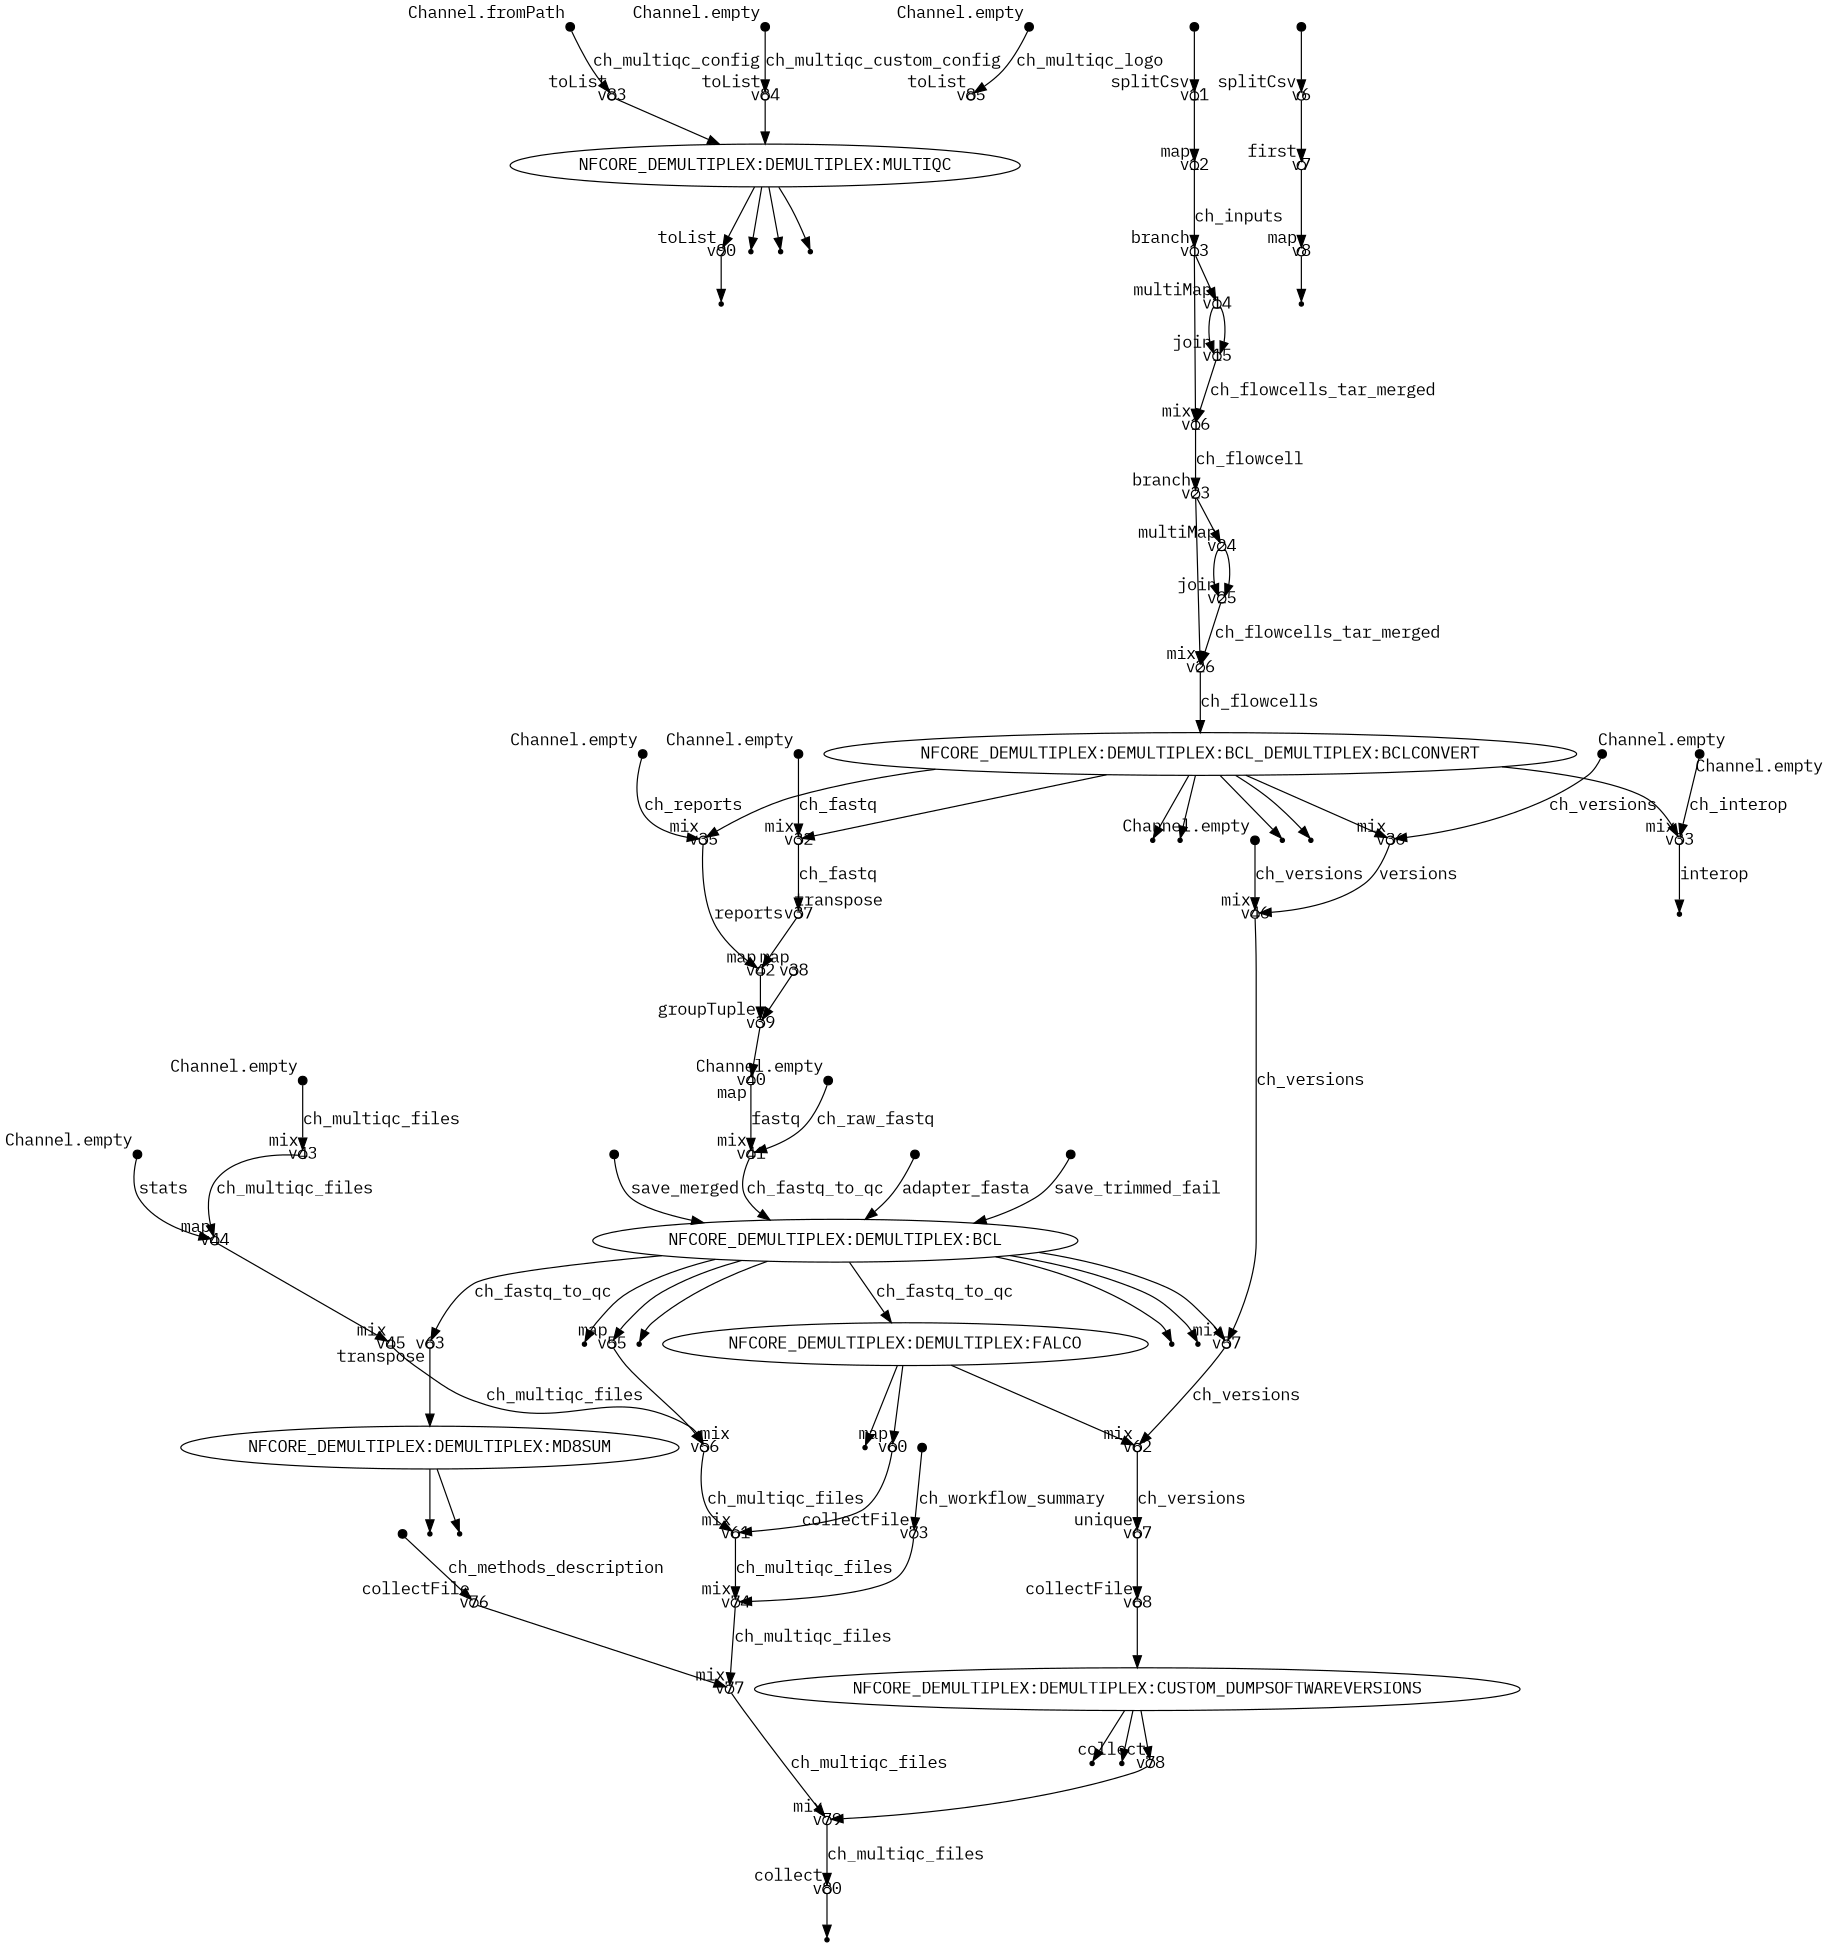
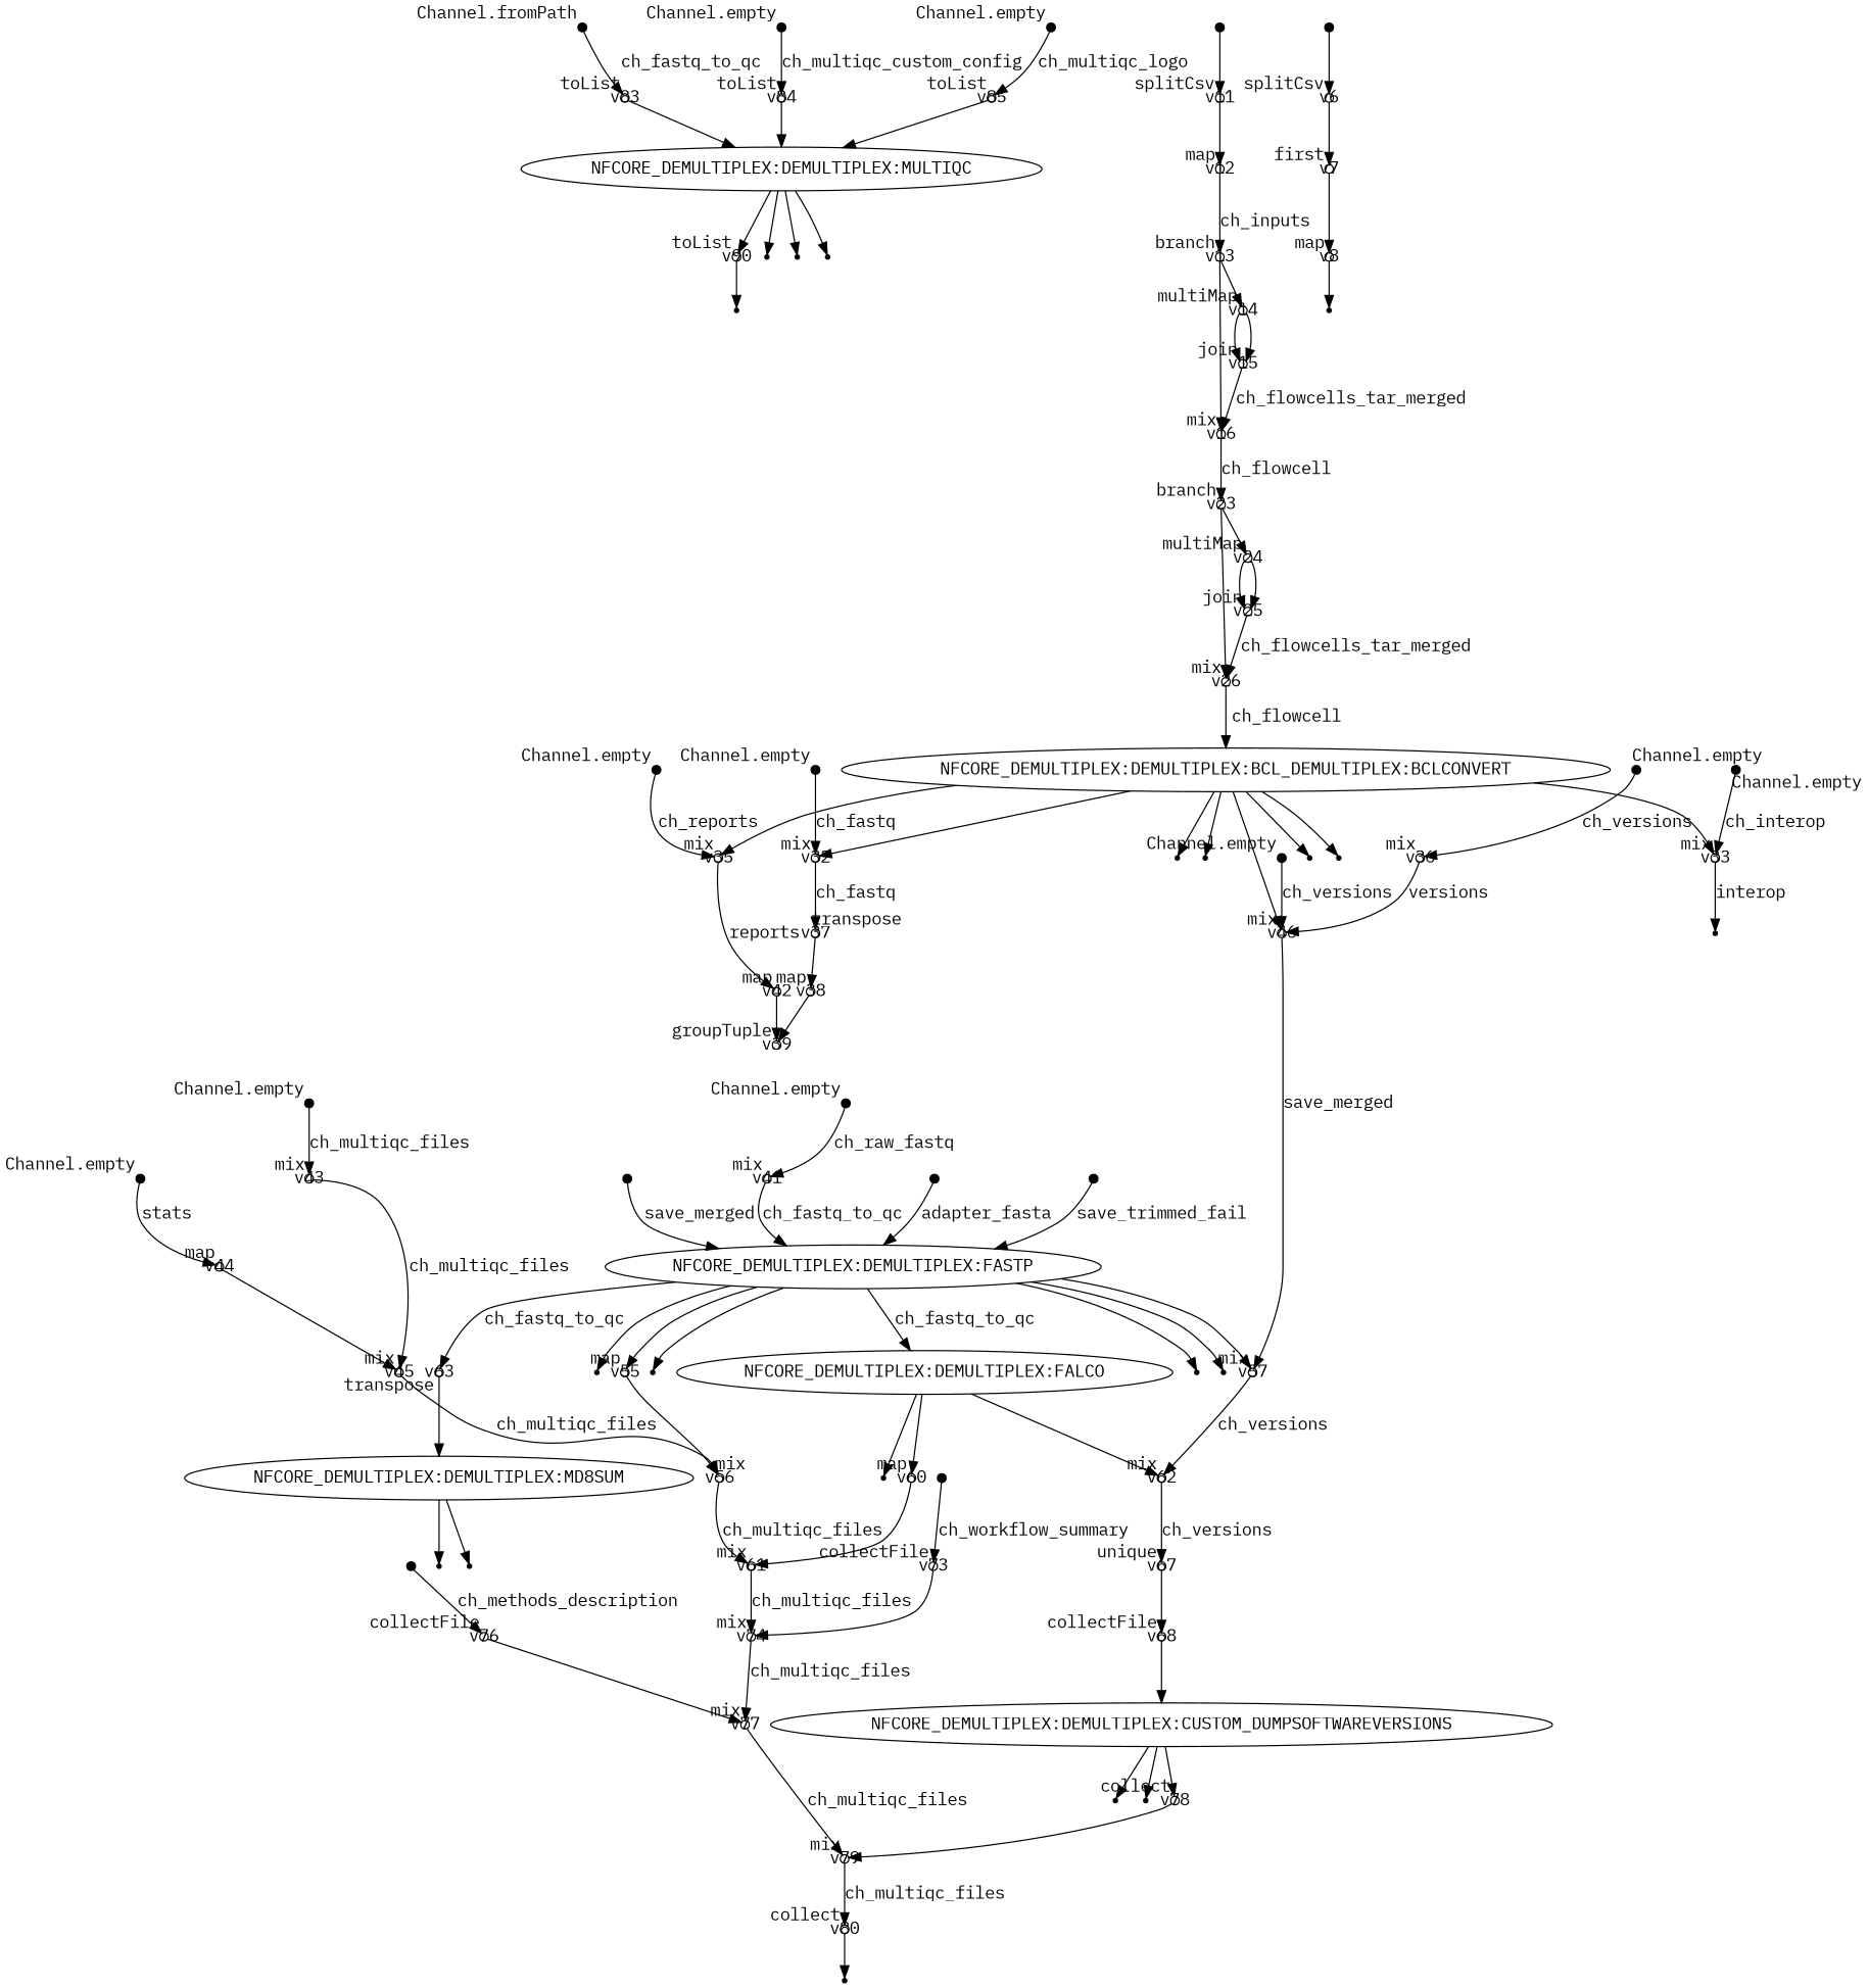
  digraph {
    fontname="IBM Plex Mono"
    node [fixedsize=true fontname="IBM Plex Mono" shape=circle]
    edge [fontname="IBM Plex Mono"]
    v0 [shape=point width=0.1 xlabel="Channel.fromPath"]
    v83 [width=0.1 xlabel=toList]
    n3 [label="NFCORE_DEMULTIPLEX:DEMULTIPLEX:MULTIQC" fixedsize="" shape=""]
    v90 [width=0.1 xlabel=toList]
    v89 [shape=point fixedsize=""]
    v88 [shape=point fixedsize=""]
    v87 [shape=point fixedsize=""]
    v1 [shape=point width=0.1 xlabel="Channel.empty"]
    v84 [width=0.1 xlabel=toList]
    v2 [shape=point width=0.1 xlabel="Channel.empty"]
    v85 [width=0.1 xlabel=toList]
    v3 [shape=point width=0.1 xlabel="Channel.empty"]
    v46 [width=0.1 xlabel=mix]
    v57 [width=0.1 xlabel=mix]
    v62 [width=0.1 xlabel=mix]
    v4 [shape=point width=0.1 xlabel="Channel.empty"]
    v43 [width=0.1 xlabel=mix]
    v45 [width=0.1 xlabel=mix]
    v56 [width=0.1 xlabel=mix]
    v5 [shape=point width=0.1]
    v6 [width=0.1 xlabel=splitCsv]
    v7 [width=0.1 xlabel=first]
    v8 [width=0.1 xlabel=map]
    v9 [shape=point fixedsize=""]
    v10 [shape=point width=0.1]
    v11 [width=0.1 xlabel=splitCsv]
    v12 [width=0.1 xlabel=map]
    v13 [width=0.1 xlabel=branch]
    v16 [width=0.1 xlabel=mix]
    v14 [width=0.1 xlabel=multiMap]
    v23 [width=0.1 xlabel=branch]
    v15 [width=0.1 xlabel=join]
    v26 [width=0.1 xlabel=mix]
    v24 [width=0.1 xlabel=multiMap]
    n35 [label="NFCORE_DEMULTIPLEX:DEMULTIPLEX:BCL_DEMULTIPLEX:BCLCONVERT" fixedsize="" shape=""]
    v25 [width=0.1 xlabel=join]
    v17 [shape=point width=0.1 xlabel="Channel.empty"]
    v41 [width=0.1 xlabel=mix]
-   n39 [label="NFCORE_DEMULTIPLEX:DEMULTIPLEX:BCL" fixedsize="" shape=""]
+   n39 [label="NFCORE_DEMULTIPLEX:DEMULTIPLEX:FASTP" fixedsize="" shape=""]
    n40 [label="NFCORE_DEMULTIPLEX:DEMULTIPLEX:FALCO" fixedsize="" shape=""]
    v55 [width=0.1 xlabel=map]
    v54 [shape=point fixedsize=""]
    v53 [shape=point fixedsize=""]
    v52 [shape=point fixedsize=""]
    v51 [shape=point fixedsize=""]
    v63 [width=0.1 xlabel=transpose]
    v18 [shape=point width=0.1 xlabel="Channel.empty"]
    v36 [width=0.1 xlabel=mix]
    v19 [shape=point width=0.1 xlabel="Channel.empty"]
    v32 [width=0.1 xlabel=mix]
    v37 [width=0.1 xlabel=transpose]
    v38 [width=0.1 xlabel=map]
    v20 [shape=point width=0.1 xlabel="Channel.empty"]
    v35 [width=0.1 xlabel=mix]
    v42 [width=0.1 xlabel=map]
    v39 [width=0.1 xlabel=groupTuple]
    v21 [shape=point width=0.1 xlabel="Channel.empty"]
    v44 [width=0.1 xlabel=map]
    v22 [shape=point width=0.1 xlabel="Channel.empty"]
    v33 [width=0.1 xlabel=mix]
    v34 [shape=point fixedsize=""]
    v31 [shape=point fixedsize=""]
    v30 [shape=point fixedsize=""]
    v29 [shape=point fixedsize=""]
    v28 [shape=point fixedsize=""]
-   v40 [width=0.1 xlabel=map]
    v59 [shape=point fixedsize=""]
    v60 [width=0.1 xlabel=map]
    n69 [label="NFCORE_DEMULTIPLEX:DEMULTIPLEX:MD8SUM" fixedsize="" shape=""]
    v61 [width=0.1 xlabel=mix]
    v74 [width=0.1 xlabel=mix]
    v67 [width=0.1 xlabel=unique]
    v47 [shape=point width=0.1]
    v48 [shape=point width=0.1]
    v49 [shape=point width=0.1]
    v77 [width=0.1 xlabel=mix]
    v68 [width=0.1 xlabel=collectFile]
    v79 [width=0.1 xlabel=mix]
    n79 [label="NFCORE_DEMULTIPLEX:DEMULTIPLEX:CUSTOM_DUMPSOFTWAREVERSIONS" fixedsize="" shape=""]
    v66 [shape=point fixedsize=""]
    v65 [shape=point fixedsize=""]
    v71 [shape=point fixedsize=""]
    v78 [width=0.1 xlabel=collect]
    v70 [shape=point fixedsize=""]
    v80 [width=0.1 xlabel=collect]
    v72 [shape=point width=0.1]
    v73 [width=0.1 xlabel=collectFile]
    v75 [shape=point width=0.1]
    v76 [width=0.1 xlabel=collectFile]
    v81 [shape=point fixedsize=""]
    v91 [shape=point fixedsize=""]
-   v0 -> v83 [label=ch_multiqc_config]
+   v0 -> v83 [label=ch_fastq_to_qc]
    v83 -> n3
    n3 -> v90
    n3 -> v89
    n3 -> v88
    n3 -> v87
    v90 -> v91
    v1 -> v84 [label=ch_multiqc_custom_config]
    v84 -> n3
    v2 -> v85 [label=ch_multiqc_logo]
+   v85 -> n3
    v3 -> v46 [label=ch_versions]
-   v46 -> v57 [label=ch_versions]
+   v46 -> v57 [label=save_merged]
    v57 -> v62 [label=ch_versions]
    v62 -> v67 [label=ch_versions]
    v4 -> v43 [label=ch_multiqc_files]
-   v43 -> v44 [label=ch_multiqc_files]
+   v43 -> v45 [label=ch_multiqc_files]
    v45 -> v56 [label=ch_multiqc_files]
    v56 -> v61 [label=ch_multiqc_files]
    v5 -> v6
    v6 -> v7
    v7 -> v8
    v8 -> v9
    v10 -> v11
    v11 -> v12
    v12 -> v13 [label=ch_inputs]
    v13 -> v16
    v13 -> v14
    v16 -> v23 [label=ch_flowcell]
    v14 -> v15
    v14 -> v15
    v23 -> v26
    v23 -> v24
    v15 -> v16 [label=ch_flowcells_tar_merged]
-   v26 -> n35 [label=ch_flowcells]
+   v26 -> n35 [label=ch_flowcell]
    v24 -> v25
    v24 -> v25
-   n35 -> v36
+   n35 -> v46
    n35 -> v32
    n35 -> v35
    n35 -> v33
    n35 -> v31
    n35 -> v30
    n35 -> v29
    n35 -> v28
    v25 -> v26 [label=ch_flowcells_tar_merged]
    v17 -> v41 [label=ch_raw_fastq]
    v41 -> n39 [label=ch_fastq_to_qc]
    n39 -> v57
    n39 -> n40 [label=ch_fastq_to_qc]
    n39 -> v55
    n39 -> v54
    n39 -> v53
    n39 -> v52
    n39 -> v51
    n39 -> v63 [label=ch_fastq_to_qc]
    n40 -> v62
    n40 -> v59
    n40 -> v60
    v55 -> v56
    v63 -> n69
    v18 -> v36 [label=ch_versions]
    v36 -> v46 [label=versions]
    v19 -> v32 [label=ch_fastq]
    v32 -> v37 [label=ch_fastq]
-   v37 -> v42
+   v37 -> v38
    v38 -> v39
    v20 -> v35 [label=ch_reports]
    v35 -> v42 [label=reports]
    v42 -> v39
-   v39 -> v40
    v21 -> v44 [label=stats]
    v44 -> v45
    v22 -> v33 [label=ch_interop]
    v33 -> v34 [label=interop]
-   v40 -> v41 [label=fastq]
    v60 -> v61
    n69 -> v66
    n69 -> v65
    v61 -> v74 [label=ch_multiqc_files]
    v74 -> v77 [label=ch_multiqc_files]
    v67 -> v68
    v47 -> n39 [label=adapter_fasta]
    v48 -> n39 [label=save_trimmed_fail]
    v49 -> n39 [label=save_merged]
    v77 -> v79 [label=ch_multiqc_files]
    v68 -> n79
    v79 -> v80 [label=ch_multiqc_files]
    n79 -> v71
    n79 -> v78
    n79 -> v70
    v78 -> v79
    v80 -> v81
    v72 -> v73 [label=ch_workflow_summary]
    v73 -> v74
    v75 -> v76 [label=ch_methods_description]
    v76 -> v77
  }
